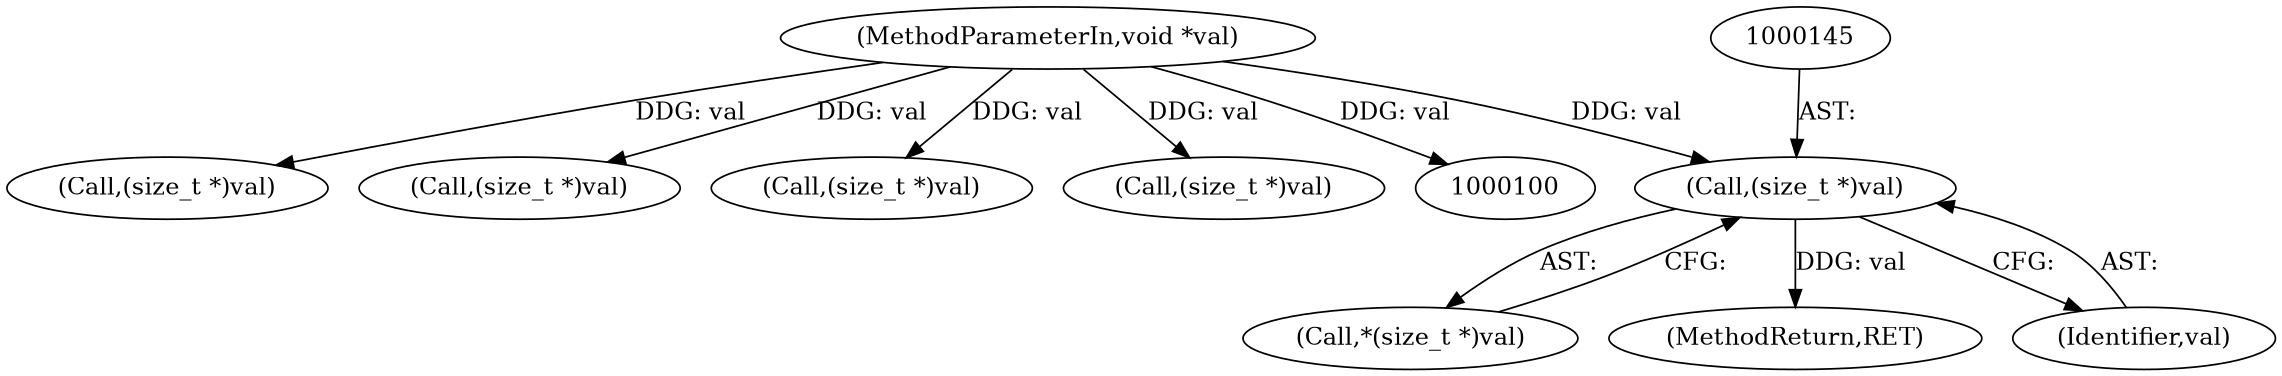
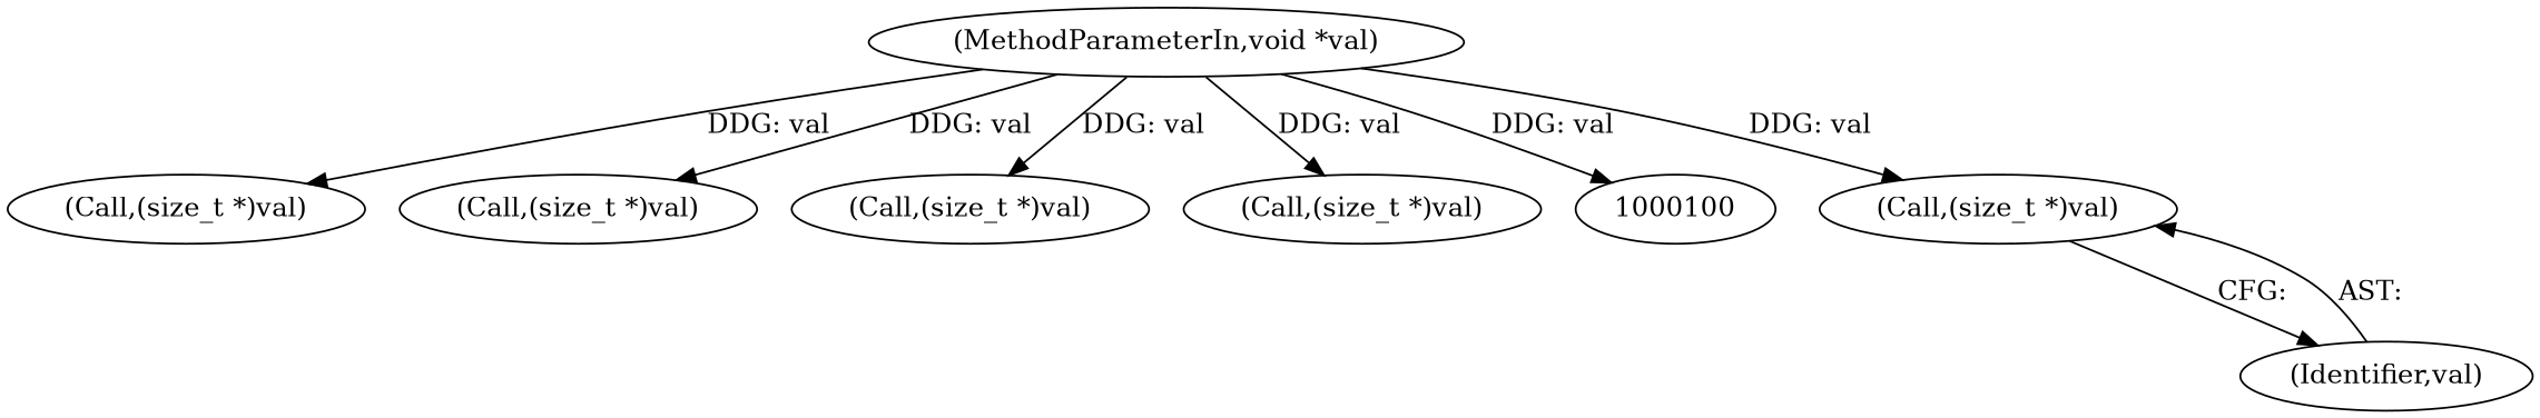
  digraph {
    n1 [label="(Call,(size_t *)val)"]
-   n2 [label="(Call,*(size_t *)val)"]
-   n3 [label="(MethodReturn,RET)"]
    n4 [label="(Identifier,val)"]
    n5 [label="(MethodParameterIn,void *val)"]
    n6 [label="(Call,(size_t *)val)"]
    n7 [label="(Call,(size_t *)val)"]
    n8 [label="(Call,(size_t *)val)"]
    n9 [label="(Call,(size_t *)val)"]
    1000100
-   1000145
-   n1 -> n2 [label="AST: "]
-   n1 -> n3 [label="DDG: val"]
    n1 -> n4 [label="CFG: "]
-   n2 -> n1 [label="CFG: "]
    n4 -> n1 [label="AST: "]
    n5 -> n1 [label="DDG: val"]
    n5 -> n6 [label="DDG: val"]
    n5 -> n7 [label="DDG: val"]
    n5 -> n8 [label="DDG: val"]
    n5 -> n9 [label="DDG: val"]
    n5 -> 1000100 [label="DDG: val"]
-   1000145 -> n1 [label="AST: "]
  }
